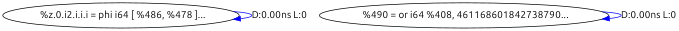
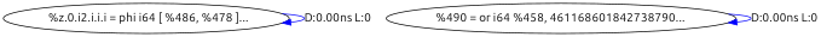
  digraph {
    fontname=Ubuntu
    node [fontname=Ubuntu]
    edge [color=blue fontname=Ubuntu]
    n1 [label="  %z.0.i2.i.i.i = phi i64 [ %486, %478 ]..."]
-   n2 [label="  %490 = or i64 %408, 461168601842738790..."]
+   n2 [label="%490 = or i64 %458, 461168601842738790..."]
    n1 -> n1 [label="D:0.00ns L:0"]
    n2 -> n2 [label="D:0.00ns L:0"]
  }
